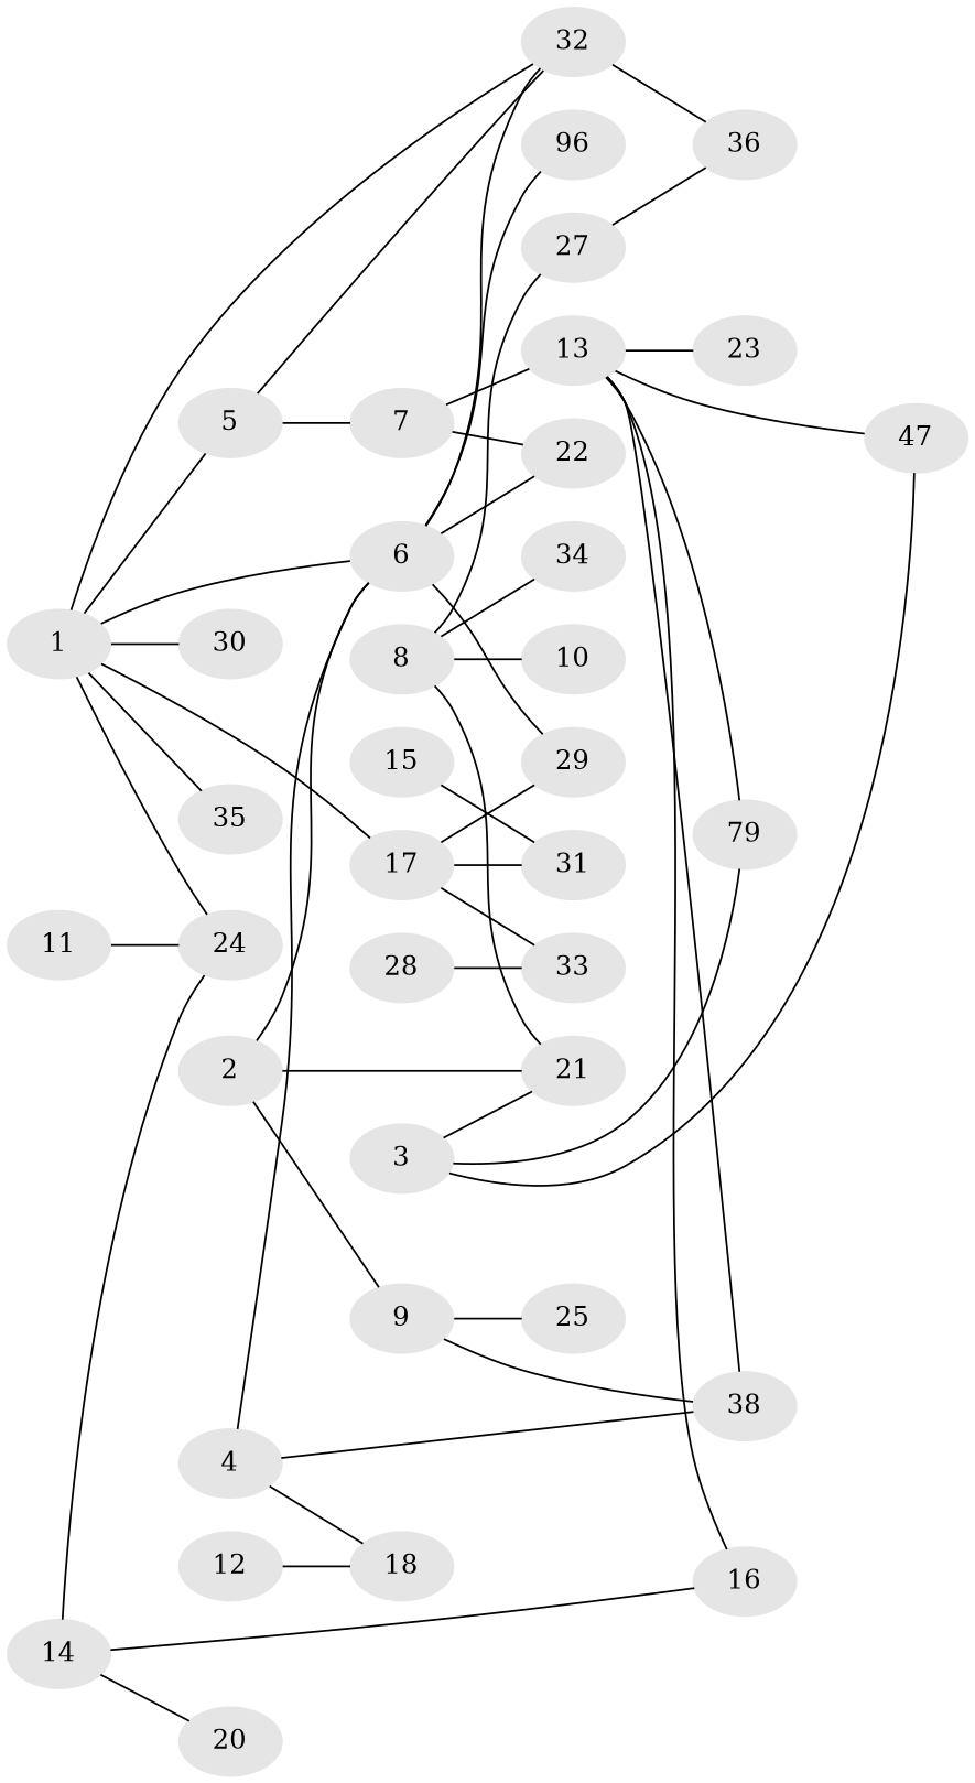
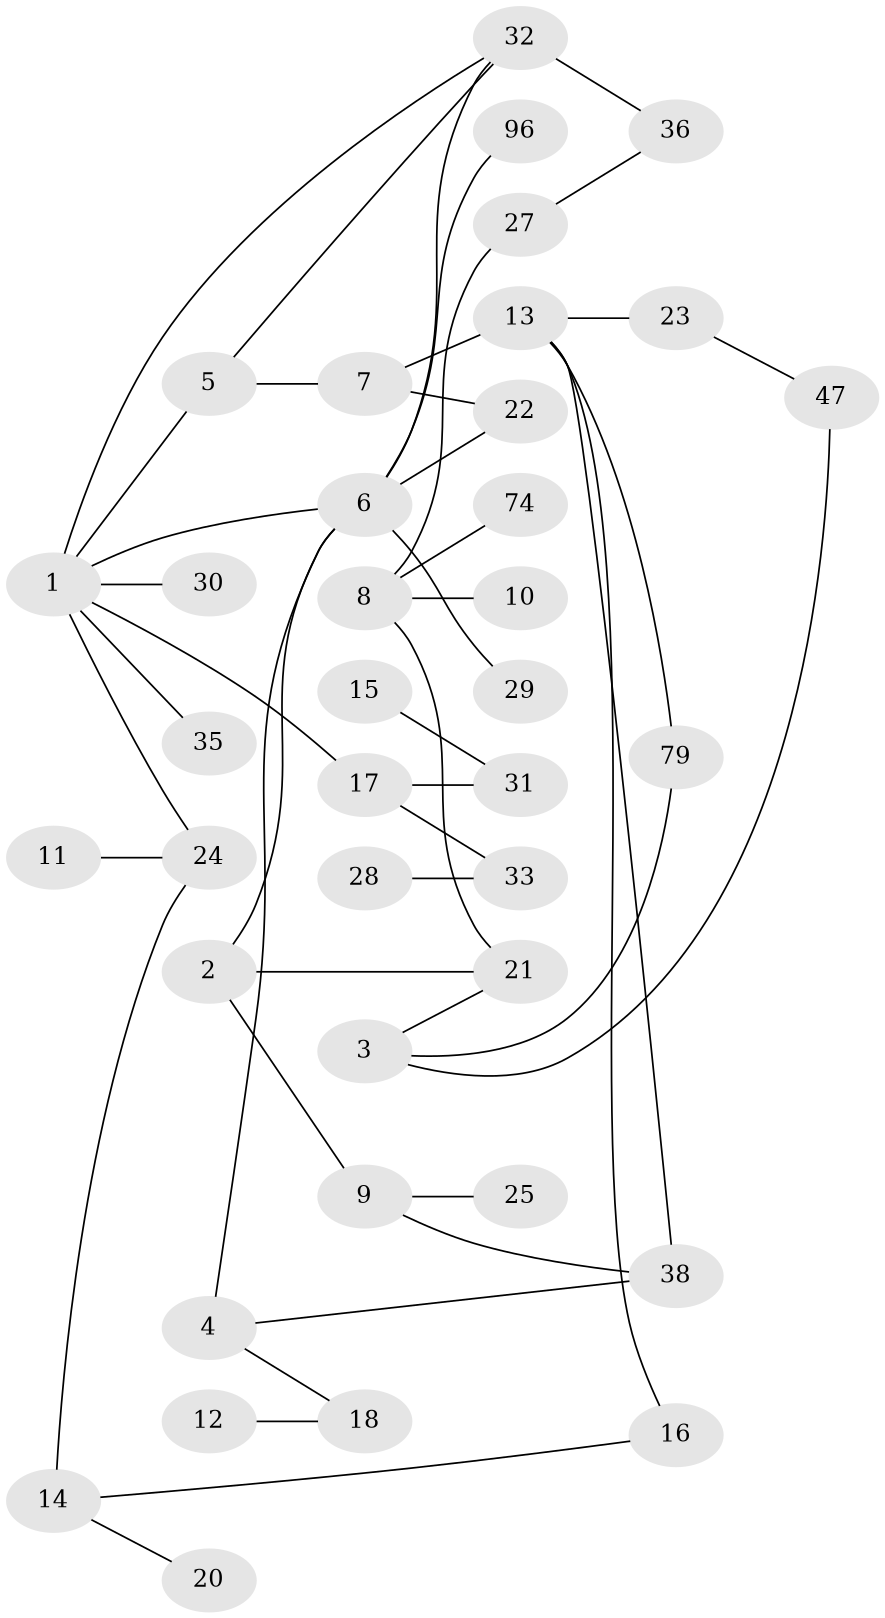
  graph {
    rankdir=LR
    node [color=gray90 style=filled]
    edge [weight=1.0]
    1
    5
    6
    17
    24
    30
    32
    35
    7
    22
    n11 [label=96]
    29
    31
    33
    36
    2
    9
    21
    38
    25
    3
    n22 [label=79]
    n23 [label=47]
    4
    18
    13
    16
    23
    8
    10
    27
-   34
+   34 [label=74]
    11
    12
    14
    20
    15
    28
    1 -- 5
    1 -- 6
    1 -- 17
    1 -- 24
    1 -- 30
    1 -- 32
    1 -- 35
    5 -- 32
    5 -- 7
    6 -- 32
    6 -- 22
    6 -- n11
    6 -- 29
-   17 -- 29
    17 -- 31
    17 -- 33
    32 -- 36
    7 -- 22
    7 -- 13
    2 -- 6
    2 -- 9
    2 -- 21
    9 -- 38
    9 -- 25
    3 -- 21
    3 -- n22
    3 -- n23
    4 -- 6
    4 -- 38
    4 -- 18 [weight=2.0]
    13 -- 38
    13 -- n22
-   13 -- n23
+   23 -- n23
    13 -- 16
    13 -- 23
    8 -- 21
    8 -- 10
    8 -- 27
    8 -- 34
    27 -- 36
    11 -- 24
    12 -- 18
    14 -- 24
    14 -- 16
    14 -- 20
    15 -- 31
    28 -- 33
  }
